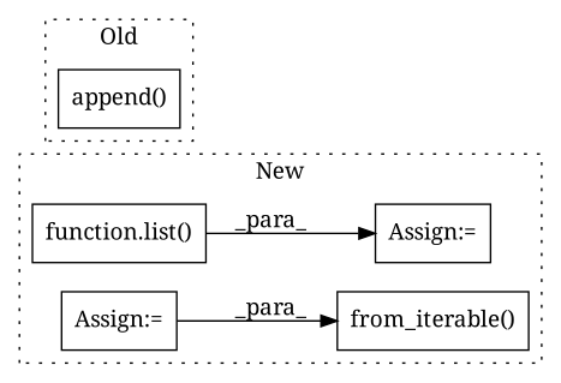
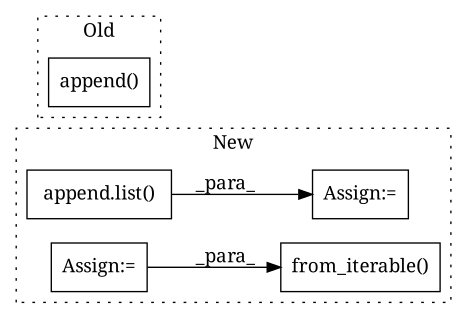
  digraph {
    fontname="Noto Serif"
    rankdir=LR
    node [a=75 fontname="Noto Serif" l=3 shape=box]
    edge [fontname="Noto Serif"]
    n1 [l="30,1" label="from_iterable()" s="9036,9093"]
-   n2 [l="5,1" label="function.list()" s="9031,9094"]
+   n2 [l="5,1" label="append.list()" s="9031,9094"]
    n3 [a=68 label="Assign:=" s=8826]
    n4 [a=68 label="Assign:=" s=9028]
    n5 [l="18,1" label="append()" s="9072,9100"]
    subgraph cluster_1 {
      label=New
      style=dotted
      n1
      n2
      n3
      n4
    }
    subgraph cluster_2 {
      label=Old
      style=dotted
      n5
    }
    n2 -> n4 [label=_para_]
    n3 -> n1 [label=_para_]
  }
